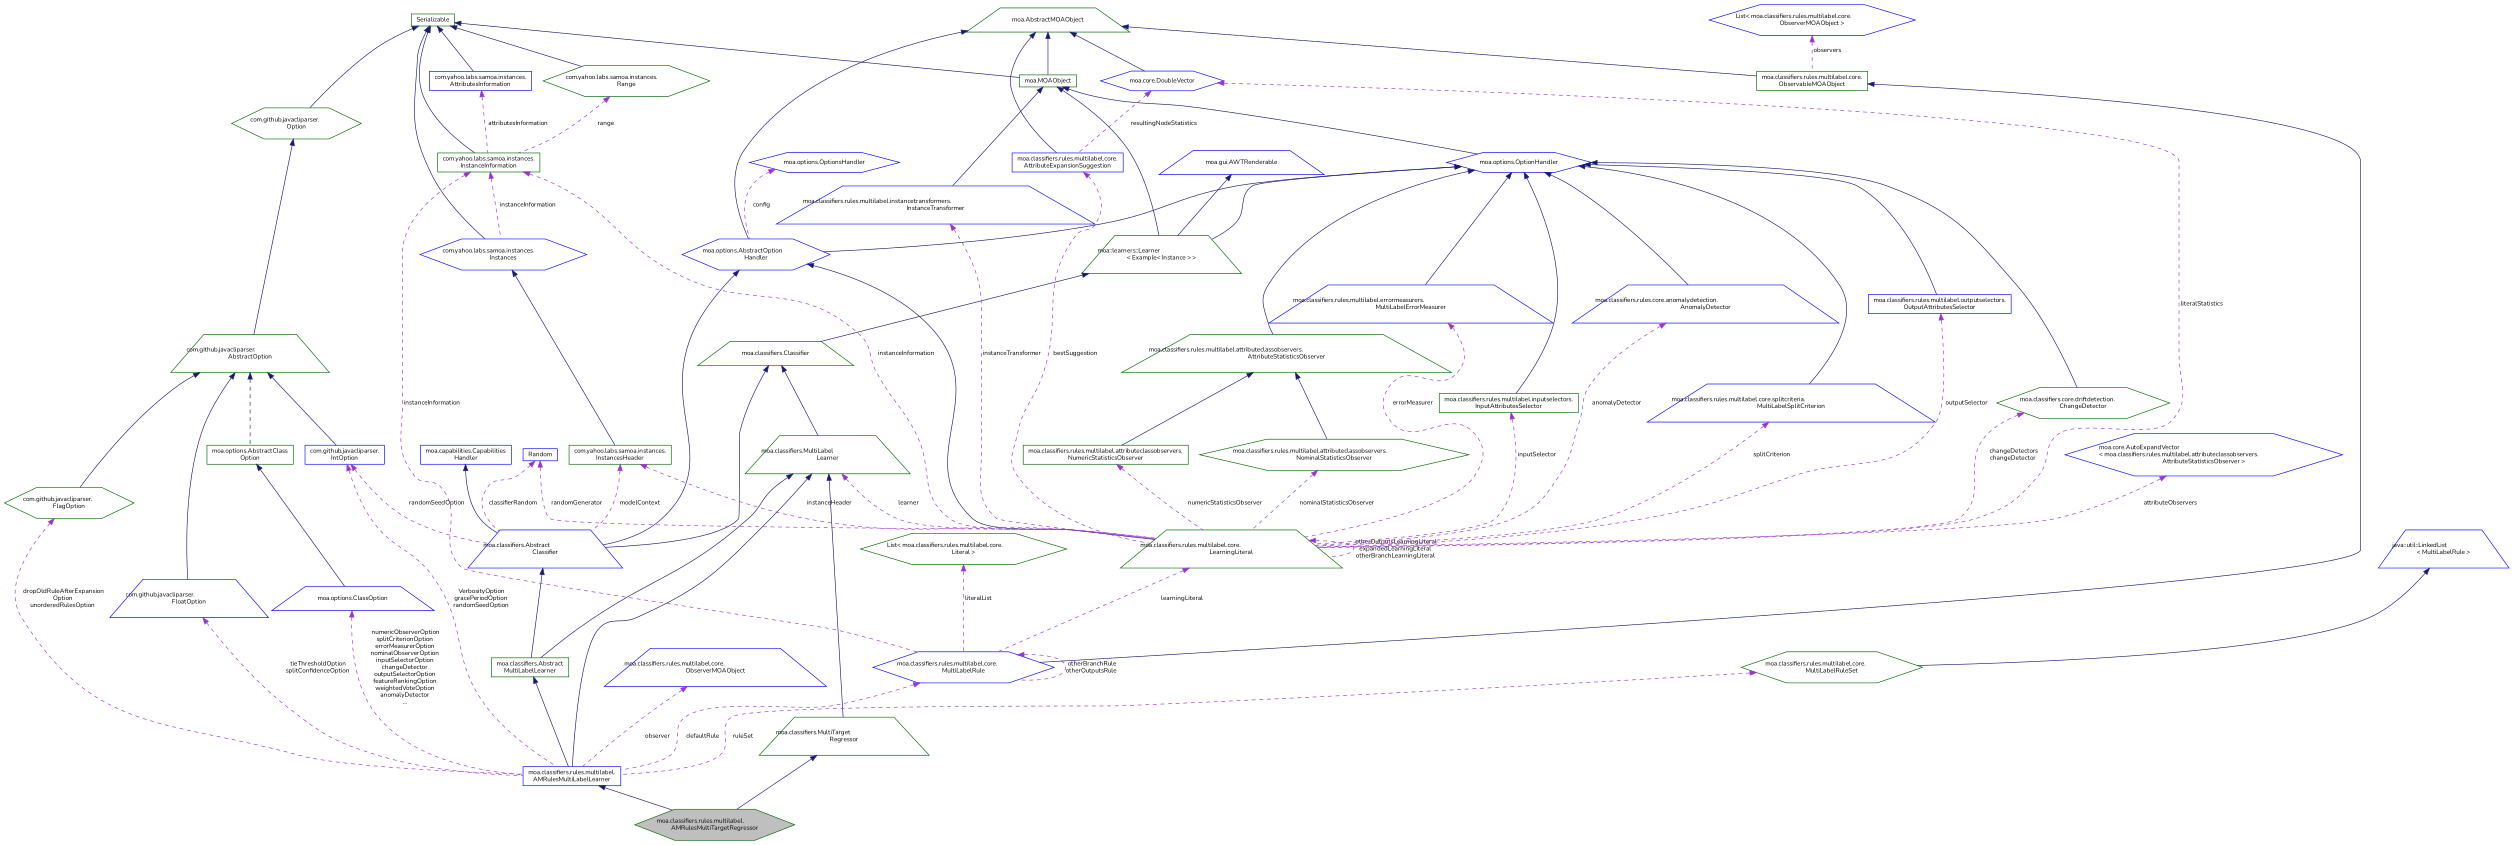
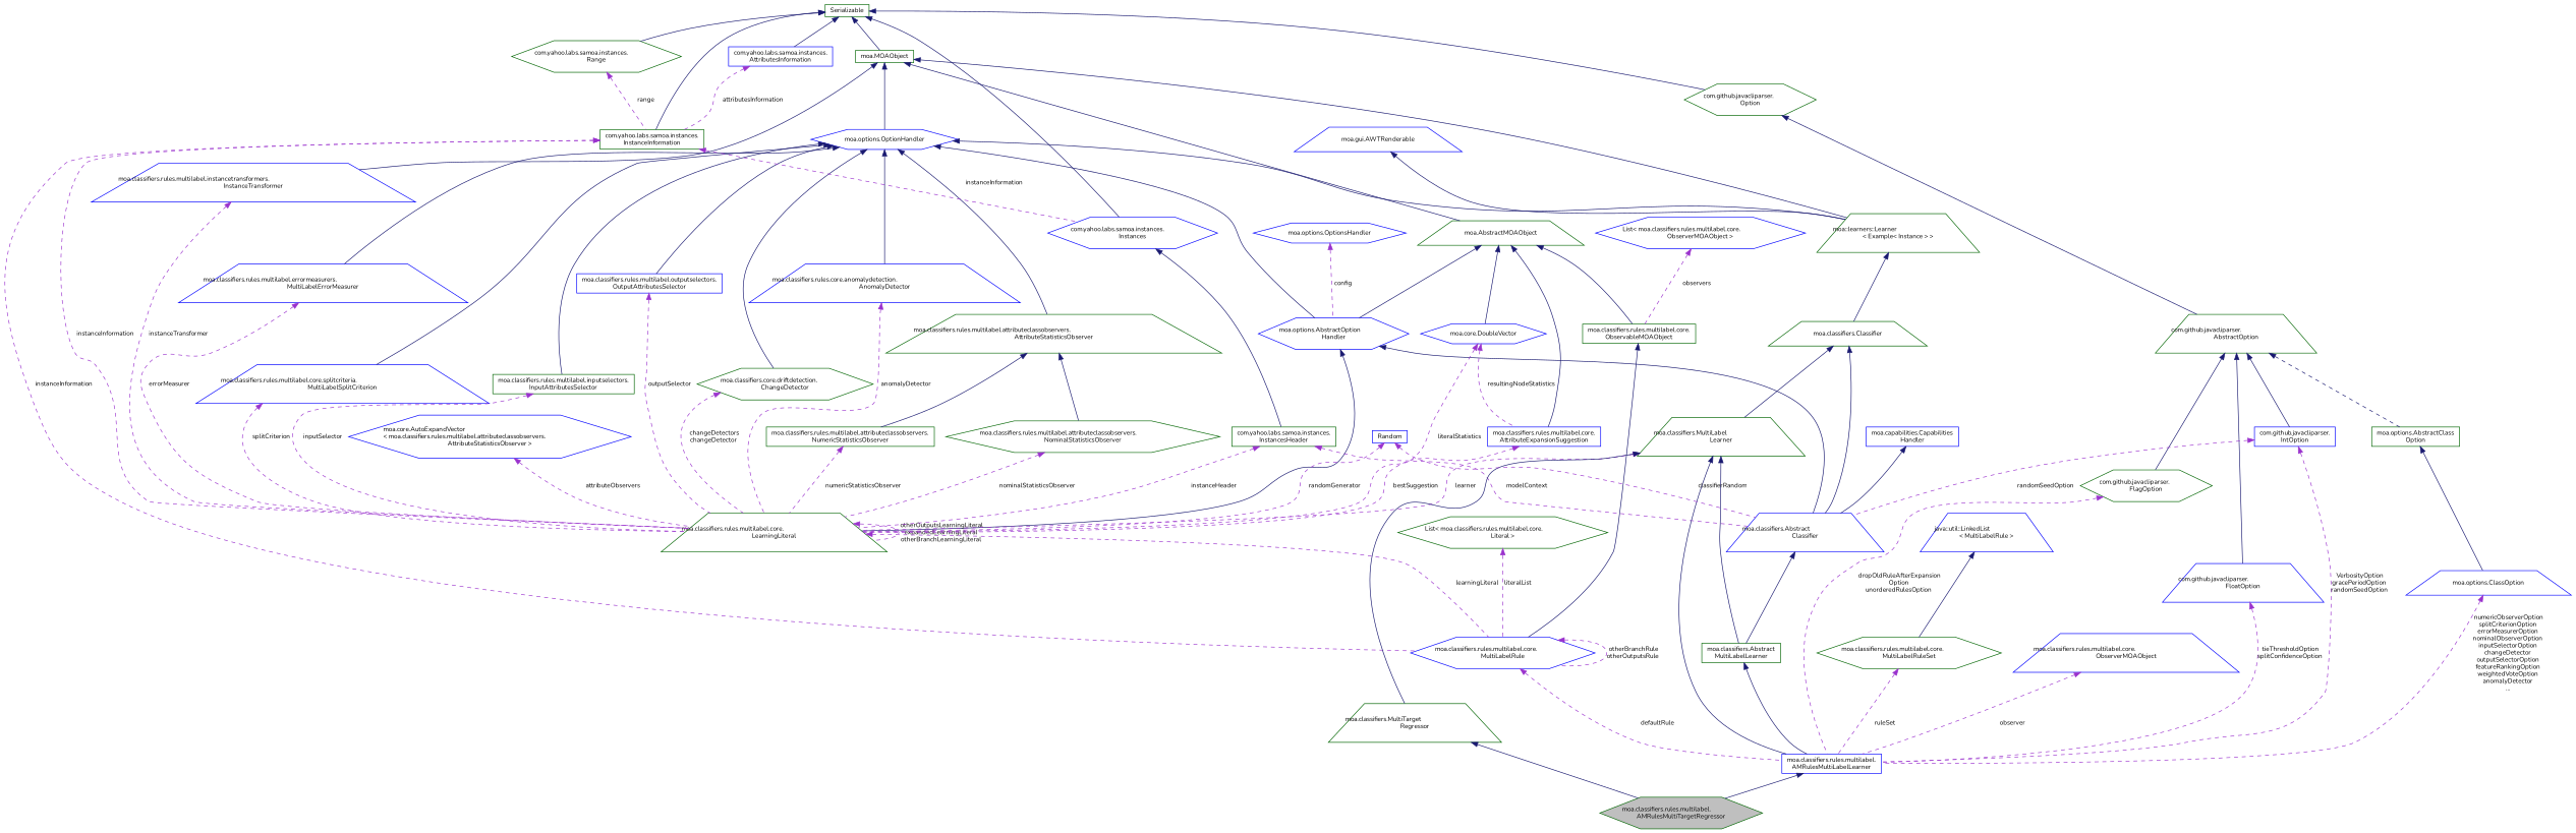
  digraph {
    fontname=Nunito
    rankdir=TB
    node [color=darkgreen fillcolor=white fontname=Nunito fontsize=10 shape=trapezium style=filled]
    edge [color=midnightblue dir=back fontname=Nunito fontsize=10 labelfontname=Helvetica labelfontsize=10 style=solid]
    n1 [fillcolor=grey75 fontcolor=black height=0.2 label="moa.classifiers.rules.multilabel.\lAMRulesMultiTargetRegressor" shape=hexagon width=0.4]
    n2 [color=blue height=0.2 label="moa.classifiers.rules.multilabel.\lAMRulesMultiLabelLearner" shape=box width=0.4]
    n3 [height=0.2 label="moa.classifiers.Abstract\lMultiLabelLearner" shape=box width=0.4]
    n4 [color=blue height=0.2 label="moa.classifiers.Abstract\lClassifier" width=0.4]
    n5 [color=blue height=0.2 label="moa.options.AbstractOption\lHandler" shape=hexagon width=0.4]
    n6 [height=0.2 label="moa.classifiers.rules.multilabel.core.\lLearningLiteral" width=0.4]
    n7 [color=blue height=0.2 label="moa.classifiers.rules.multilabel.core.\lMultiLabelRule" shape=hexagon width=0.4]
    n8 [height=0.2 label="moa.AbstractMOAObject" width=0.4]
    n9 [height=0.2 label="moa.classifiers.rules.multilabel.core.\lObservableMOAObject" shape=box width=0.4]
    n10 [color=blue height=0.2 label="moa.core.DoubleVector" shape=hexagon width=0.4]
    n11 [color=blue height=0.2 label="moa.classifiers.rules.multilabel.core.\lAttributeExpansionSuggestion" shape=box width=0.4]
    n12 [height=0.2 label="moa.MOAObject" shape=box width=0.4]
    n13 [color=blue height=0.2 label="moa.options.OptionHandler" shape=hexagon width=0.4]
    n14 [height=0.2 label="moa::learners::Learner\l\< Example\< Instance \> \>" width=0.4]
    n15 [color=blue height=0.2 label="moa.classifiers.rules.multilabel.instancetransformers.\lInstanceTransformer" width=0.4]
    n16 [height=0.2 label="moa.classifiers.rules.multilabel.attributeclassobservers.\lAttributeStatisticsObserver" width=0.4]
    n17 [color=blue height=0.2 label="moa.classifiers.rules.multilabel.errormeasurers.\lMultiLabelErrorMeasurer" width=0.4]
    n18 [height=0.2 label="moa.classifiers.rules.multilabel.inputselectors.\lInputAttributesSelector" shape=box width=0.4]
    n19 [color=blue height=0.2 label="moa.classifiers.rules.core.anomalydetection.\lAnomalyDetector" width=0.4]
    n20 [color=blue height=0.2 label="moa.classifiers.rules.multilabel.core.splitcriteria.\lMultiLabelSplitCriterion" width=0.4]
    n21 [color=blue height=0.2 label="moa.classifiers.rules.multilabel.outputselectors.\lOutputAttributesSelector" shape=box width=0.4]
    n22 [height=0.2 label="moa.classifiers.core.driftdetection.\lChangeDetector" shape=hexagon width=0.4]
    n23 [height=0.2 label="moa.classifiers.Classifier" width=0.4]
    n24 [height=0.2 label=Serializable shape=box width=0.4]
    n25 [color=blue height=0.2 label="com.yahoo.labs.samoa.instances.\lInstances" shape=hexagon width=0.4]
    n26 [height=0.2 label="com.yahoo.labs.samoa.instances.\lInstanceInformation" shape=box width=0.4]
    n27 [color=blue height=0.2 label="com.yahoo.labs.samoa.instances.\lAttributesInformation" shape=box width=0.4]
    n28 [height=0.2 label="com.yahoo.labs.samoa.instances.\lRange" shape=hexagon width=0.4]
    n29 [height=0.2 label="com.github.javacliparser.\lOption" shape=hexagon width=0.4]
    n30 [height=0.2 label="com.yahoo.labs.samoa.instances.\lInstancesHeader" shape=box width=0.4]
    n31 [height=0.2 label="com.github.javacliparser.\lAbstractOption" width=0.4]
    n32 [height=0.2 label="moa.classifiers.rules.multilabel.attributeclassobservers.\lNominalStatisticsObserver" shape=hexagon width=0.4]
    n33 [height=0.2 label="moa.classifiers.rules.multilabel.attributeclassobservers.\lNumericStatisticsObserver" shape=box width=0.4]
    n34 [color=blue height=0.2 label="moa.options.OptionsHandler" shape=hexagon width=0.4]
    n35 [height=0.2 label="moa.classifiers.MultiLabel\lLearner" width=0.4]
    n36 [height=0.2 label="moa.classifiers.MultiTarget\lRegressor" width=0.4]
    n37 [color=blue height=0.2 label="moa.gui.AWTRenderable" width=0.4]
    n38 [color=blue height=0.2 label="moa.capabilities.Capabilities\lHandler" shape=box width=0.4]
    n39 [color=blue height=0.2 label="com.github.javacliparser.\lIntOption" shape=box width=0.4]
    n40 [height=0.2 label="com.github.javacliparser.\lFlagOption" shape=hexagon width=0.4]
    n41 [height=0.2 label="moa.options.AbstractClass\lOption" shape=box width=0.4]
    n42 [color=blue height=0.2 label="com.github.javacliparser.\lFloatOption" width=0.4]
    n43 [color=blue height=0.2 label="moa.options.ClassOption" width=0.4]
    n44 [color=blue height=0.2 label=Random shape=box width=0.4]
    n45 [color=blue height=0.2 label="List\< moa.classifiers.rules.multilabel.core.\lObserverMOAObject \>" shape=hexagon width=0.4]
    n46 [color=blue height=0.2 label="moa.core.AutoExpandVector\l\< moa.classifiers.rules.multilabel.attributeclassobservers.\lAttributeStatisticsObserver \>" shape=hexagon width=0.4]
    n47 [height=0.2 label="List\< moa.classifiers.rules.multilabel.core.\lLiteral \>" shape=hexagon width=0.4]
    n48 [color=blue height=0.2 label="moa.classifiers.rules.multilabel.core.\lObserverMOAObject" width=0.4]
    n49 [height=0.2 label="moa.classifiers.rules.multilabel.core.\lMultiLabelRuleSet" shape=hexagon width=0.4]
    n50 [color=blue height=0.2 label="java::util::LinkedList\l\< MultiLabelRule \>" width=0.4]
    n2 -> n1
    n3 -> n2
    n4 -> n3
    n5 -> n4
    n5 -> n6
    n6 -> n6 [color=darkorchid3 label=" otherOutputsLearningLiteral\nexpandedLearningLiteral\notherBranchLearningLiteral" style=dashed]
    n6 -> n7 [color=darkorchid3 label=" learningLiteral" style=dashed]
    n7 -> n2 [color=darkorchid3 label=" defaultRule" style=dashed]
    n7 -> n7 [color=darkorchid3 label=" otherBranchRule\notherOutputsRule" style=dashed]
    n8 -> n5
    n8 -> n9
    n8 -> n10
    n8 -> n11
    n9 -> n7
    n10 -> n6 [color=darkorchid3 label=" literalStatistics" style=dashed]
    n10 -> n11 [color=darkorchid3 label=" resultingNodeStatistics" style=dashed]
    n11 -> n6 [color=darkorchid3 label=" bestSuggestion" style=dashed]
-   n8 -> n12
+   n12 -> n8
    n12 -> n13
    n12 -> n14
    n12 -> n15
    n13 -> n5
    n13 -> n14
    n13 -> n16
    n13 -> n17
    n13 -> n18
    n13 -> n19
    n13 -> n20
    n13 -> n21
    n13 -> n22
    n14 -> n23
    n15 -> n6 [color=darkorchid3 label=" instanceTransformer" style=dashed]
    n16 -> n32
    n16 -> n33
    n17 -> n6 [color=darkorchid3 label=" errorMeasurer" style=dashed]
    n18 -> n6 [color=darkorchid3 label=" inputSelector" style=dashed]
    n19 -> n6 [color=darkorchid3 label=" anomalyDetector" style=dashed]
    n20 -> n6 [color=darkorchid3 label=" splitCriterion" style=dashed]
    n21 -> n6 [color=darkorchid3 label=" outputSelector" style=dashed]
    n22 -> n6 [color=darkorchid3 label=" changeDetectors\nchangeDetector" style=dashed]
    n23 -> n4
    n23 -> n35
    n24 -> n12
    n24 -> n25
    n24 -> n26
    n24 -> n27
    n24 -> n28
    n24 -> n29
    n25 -> n30
    n26 -> n6 [color=darkorchid3 label=" instanceInformation" style=dashed]
    n26 -> n7 [color=darkorchid3 label=" instanceInformation" style=dashed]
    n26 -> n25 [color=darkorchid3 label=" instanceInformation" style=dashed]
    n27 -> n26 [color=darkorchid3 label=" attributesInformation" style=dashed]
    n28 -> n26 [color=darkorchid3 label=" range" style=dashed]
    n29 -> n31
    n30 -> n4 [color=darkorchid3 label=" modelContext" style=dashed]
    n30 -> n6 [color=darkorchid3 label=" instanceHeader" style=dashed]
    n31 -> n39
    n31 -> n40
    n31 -> n41 [style=dashed]
    n31 -> n42
    n32 -> n6 [color=darkorchid3 label=" nominalStatisticsObserver" style=dashed]
    n33 -> n6 [color=darkorchid3 label=" numericStatisticsObserver" style=dashed]
    n34 -> n5 [color=darkorchid3 label=" config" style=dashed]
    n35 -> n2
    n35 -> n3
    n35 -> n6 [color=darkorchid3 label=" learner" style=dashed]
    n35 -> n36
    n36 -> n1
    n37 -> n14
    n38 -> n4
    n39 -> n2 [color=darkorchid3 label=" VerbosityOption\ngracePeriodOption\nrandomSeedOption" style=dashed]
    n39 -> n4 [color=darkorchid3 label=" randomSeedOption" style=dashed]
    n40 -> n2 [color=darkorchid3 label=" dropOldRuleAfterExpansion\lOption\nunorderedRulesOption" style=dashed]
    n41 -> n43
    n42 -> n2 [color=darkorchid3 label=" tieThresholdOption\nsplitConfidenceOption" style=dashed]
    n43 -> n2 [color=darkorchid3 label=" numericObserverOption\nsplitCriterionOption\nerrorMeasurerOption\nnominalObserverOption\ninputSelectorOption\nchangeDetector\noutputSelectorOption\nfeatureRankingOption\nweightedVoteOption\nanomalyDetector\n..." style=dashed]
    n44 -> n4 [color=darkorchid3 label=" classifierRandom" style=dashed]
    n44 -> n6 [color=darkorchid3 label=" randomGenerator" style=dashed]
    n45 -> n9 [color=darkorchid3 label=" observers" style=dashed]
    n46 -> n6 [color=darkorchid3 label=" attributeObservers" style=dashed]
    n47 -> n7 [color=darkorchid3 label=" literalList" style=dashed]
    n48 -> n2 [color=darkorchid3 label=" observer" style=dashed]
    n49 -> n2 [color=darkorchid3 label=" ruleSet" style=dashed]
    n50 -> n49
  }
